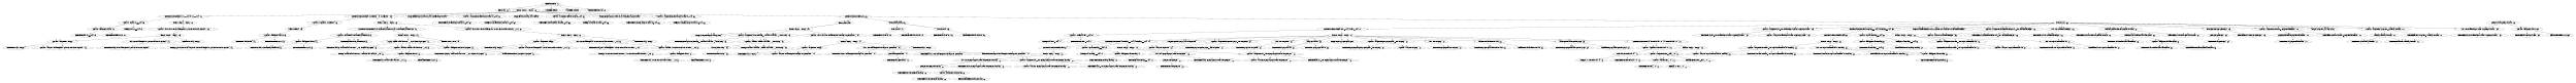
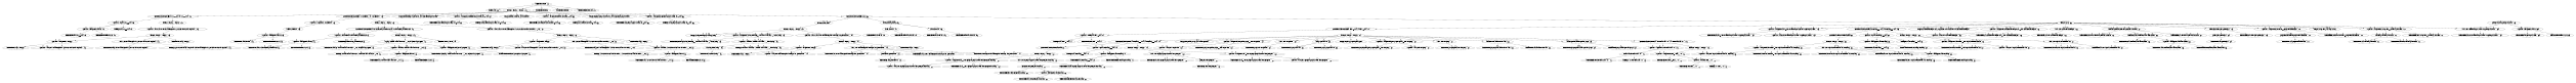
  digraph {
    n1 [label=<(METHOD,execute)<SUB>140</SUB>>]
    n2 [label=<(PARAM,this)<SUB>140</SUB>>]
    n3 [label=<(BLOCK,&lt;empty&gt;,&lt;empty&gt;)<SUB>140</SUB>>]
    n4 [label=<(MODIFIER,PUBLIC)>]
    n5 [label=<(MODIFIER,VIRTUAL)>]
    n6 [label=<(METHOD_RETURN,void)<SUB>140</SUB>>]
    n7 [label=<(CONTROL_STRUCTURE,if (src == null),if (src == null))<SUB>142</SUB>>]
    n8 [label=<(CONTROL_STRUCTURE,if (!src.isExists()),if (!src.isExists()))<SUB>145</SUB>>]
    n9 [label=<(LOCAL,BufferedInputStream bis: java.io.BufferedInputStream)>]
    n10 [label=<(&lt;operator&gt;.assignment,BufferedInputStream bis = null)<SUB>154</SUB>>]
    n11 [label=<(LOCAL,Reader instream: java.io.Reader)>]
    n12 [label=<(&lt;operator&gt;.assignment,Reader instream = null)<SUB>155</SUB>>]
    n13 [label=<(LOCAL,ByteArrayInputStream tis: java.io.ByteArrayInputStream)>]
    n14 [label=<(&lt;operator&gt;.assignment,ByteArrayInputStream tis = null)<SUB>156</SUB>>]
    n15 [label=<(CONTROL_STRUCTURE,try,try)<SUB>158</SUB>>]
    n16 [label=<(&lt;operator&gt;.equals,src == null)<SUB>142</SUB>>]
    n17 [label=<(BLOCK,&lt;empty&gt;,&lt;empty&gt;)<SUB>142</SUB>>]
    n18 [label=<(&lt;operator&gt;.logicalNot,!src.isExists())<SUB>145</SUB>>]
    n19 [label=<(BLOCK,&lt;empty&gt;,&lt;empty&gt;)<SUB>145</SUB>>]
    n20 [label=<(IDENTIFIER,bis,BufferedInputStream bis = null)<SUB>154</SUB>>]
    n21 [label=<(LITERAL,null,BufferedInputStream bis = null)<SUB>154</SUB>>]
    n22 [label=<(IDENTIFIER,instream,Reader instream = null)<SUB>155</SUB>>]
    n23 [label=<(LITERAL,null,Reader instream = null)<SUB>155</SUB>>]
    n24 [label=<(IDENTIFIER,tis,ByteArrayInputStream tis = null)<SUB>156</SUB>>]
    n25 [label=<(LITERAL,null,ByteArrayInputStream tis = null)<SUB>156</SUB>>]
    n26 [label=<(BLOCK,try,try)<SUB>158</SUB>>]
    n27 [label=<(BLOCK,catch,catch)>]
    n28 [label=<(BLOCK,finally,finally)<SUB>195</SUB>>]
    n29 [label=<(&lt;operator&gt;.fieldAccess,this.src)<SUB>142</SUB>>]
    n30 [label=<(LITERAL,null,src == null)<SUB>142</SUB>>]
    n31 [label=<(&lt;operator&gt;.throw,throw new BuildException(&quot;A source resource is required.&quot;);)<SUB>143</SUB>>]
    n32 [label=<(IDENTIFIER,this,src == null)<SUB>142</SUB>>]
    n33 [label=<(FIELD_IDENTIFIER,src,src)<SUB>142</SUB>>]
    n34 [label=<(BLOCK,&lt;empty&gt;,&lt;empty&gt;)<SUB>143</SUB>>]
    n35 [label=<(&lt;operator&gt;.assignment,&lt;empty&gt;)>]
    n36 [label=<(&lt;init&gt;,new BuildException(&quot;A source resource is required.&quot;))<SUB>143</SUB>>]
    n37 [label=<(IDENTIFIER,$obj2,&lt;empty&gt;)>]
    n38 [label=<(IDENTIFIER,$obj2,&lt;empty&gt;)>]
    n39 [label=<(&lt;operator&gt;.alloc,new BuildException(&quot;A source resource is required.&quot;))<SUB>143</SUB>>]
    n40 [label=<(IDENTIFIER,$obj2,new BuildException(&quot;A source resource is required.&quot;))>]
    n41 [label=<(LITERAL,&quot;A source resource is required.&quot;,new BuildException(&quot;A source resource is required.&quot;))<SUB>143</SUB>>]
    n42 [label=<(isExists,isExists())<SUB>145</SUB>>]
    n43 [label=<(CONTROL_STRUCTURE,if (src instanceof JavaResource),if (src instanceof JavaResource))<SUB>146</SUB>>]
    n44 [label=<(&lt;operator&gt;.throw,throw new BuildException(&quot;Source resource does not exist: &quot; + src);)<SUB>151</SUB>>]
    n45 [label=<(&lt;operator&gt;.fieldAccess,this.src)<SUB>145</SUB>>]
    n46 [label=<(IDENTIFIER,this,isExists())<SUB>145</SUB>>]
    n47 [label=<(FIELD_IDENTIFIER,src,src)<SUB>145</SUB>>]
    n48 [label=<(&lt;operator&gt;.instanceOf,src instanceof JavaResource)<SUB>146</SUB>>]
    n49 [label=<(BLOCK,&lt;empty&gt;,&lt;empty&gt;)<SUB>146</SUB>>]
    n50 [label=<(BLOCK,&lt;empty&gt;,&lt;empty&gt;)<SUB>151</SUB>>]
    n51 [label=<(&lt;operator&gt;.fieldAccess,this.src)<SUB>146</SUB>>]
    n52 [label=<(TYPE_REF,JavaResource,JavaResource)<SUB>146</SUB>>]
    n53 [label=<(log,log(&quot;Unable to find resource &quot; + src, Project.MSG_WARN))<SUB>148</SUB>>]
    n54 [label=<(RETURN,return;,return;)<SUB>149</SUB>>]
    n55 [label=<(IDENTIFIER,this,src instanceof JavaResource)<SUB>146</SUB>>]
    n56 [label=<(FIELD_IDENTIFIER,src,src)<SUB>146</SUB>>]
    n57 [label=<(IDENTIFIER,this,log(&quot;Unable to find resource &quot; + src, Project.MSG_WARN))<SUB>148</SUB>>]
    n58 [label=<(&lt;operator&gt;.addition,&quot;Unable to find resource &quot; + src)<SUB>148</SUB>>]
    n59 [label=<(&lt;operator&gt;.fieldAccess,Project.MSG_WARN)<SUB>148</SUB>>]
    n60 [label=<(LITERAL,&quot;Unable to find resource &quot;,&quot;Unable to find resource &quot; + src)<SUB>148</SUB>>]
    n61 [label=<(&lt;operator&gt;.fieldAccess,this.src)<SUB>148</SUB>>]
    n62 [label=<(IDENTIFIER,Project,log(&quot;Unable to find resource &quot; + src, Project.MSG_WARN))<SUB>148</SUB>>]
    n63 [label=<(FIELD_IDENTIFIER,MSG_WARN,MSG_WARN)<SUB>148</SUB>>]
    n64 [label=<(IDENTIFIER,this,&quot;Unable to find resource &quot; + src)<SUB>148</SUB>>]
    n65 [label=<(FIELD_IDENTIFIER,src,src)<SUB>148</SUB>>]
    n66 [label=<(&lt;operator&gt;.assignment,&lt;empty&gt;)>]
    n67 [label=<(&lt;init&gt;,new BuildException(&quot;Source resource does not exist: &quot; + src))<SUB>151</SUB>>]
    n68 [label=<(IDENTIFIER,$obj3,&lt;empty&gt;)>]
    n69 [label=<(IDENTIFIER,$obj3,&lt;empty&gt;)>]
    n70 [label=<(&lt;operator&gt;.alloc,new BuildException(&quot;Source resource does not exist: &quot; + src))<SUB>151</SUB>>]
    n71 [label=<(IDENTIFIER,$obj3,new BuildException(&quot;Source resource does not exist: &quot; + src))>]
    n72 [label=<(&lt;operator&gt;.addition,&quot;Source resource does not exist: &quot; + src)<SUB>151</SUB>>]
    n73 [label=<(LITERAL,&quot;Source resource does not exist: &quot;,&quot;Source resource does not exist: &quot; + src)<SUB>151</SUB>>]
    n74 [label=<(&lt;operator&gt;.fieldAccess,this.src)<SUB>151</SUB>>]
    n75 [label=<(IDENTIFIER,this,&quot;Source resource does not exist: &quot; + src)<SUB>151</SUB>>]
    n76 [label=<(FIELD_IDENTIFIER,src,src)<SUB>151</SUB>>]
    n77 [label=<(&lt;operator&gt;.assignment,bis = new BufferedInputStream(src.getInputStream()))<SUB>159</SUB>>]
    n78 [label=<(&lt;init&gt;,new BufferedInputStream(src.getInputStream()))<SUB>159</SUB>>]
    n79 [label=<(CONTROL_STRUCTURE,if (encoding == null),if (encoding == null))<SUB>160</SUB>>]
    n80 [label=<(LOCAL,ChainReaderHelper crh: org.apache.tools.ant.filters.util.ChainReaderHelper)>]
    n81 [label=<(&lt;operator&gt;.assignment,ChainReaderHelper crh = new ChainReaderHelper())<SUB>166</SUB>>]
    n82 [label=<(&lt;init&gt;,new ChainReaderHelper())<SUB>166</SUB>>]
    n83 [label=<(setPrimaryReader,setPrimaryReader(instream))<SUB>167</SUB>>]
    n84 [label=<(setProject,setProject(getProject()))<SUB>169</SUB>>]
    n85 [label=<(&lt;operator&gt;.assignment,instream = getAssembledReader())<SUB>170</SUB>>]
    n86 [label=<(LOCAL,String text: java.lang.String)>]
    n87 [label=<(&lt;operator&gt;.assignment,String text = readFully(instream))<SUB>172</SUB>>]
    n88 [label=<(CONTROL_STRUCTURE,if (text != null),if (text != null))<SUB>174</SUB>>]
    n89 [label=<(BLOCK,&lt;empty&gt;,&lt;empty&gt;)<SUB>192</SUB>>]
    n90 [label=<(close,close(bis))<SUB>196</SUB>>]
    n91 [label=<(close,close(tis))<SUB>197</SUB>>]
    n92 [label=<(IDENTIFIER,bis,bis = new BufferedInputStream(src.getInputStream()))<SUB>159</SUB>>]
    n93 [label=<(&lt;operator&gt;.alloc,new BufferedInputStream(src.getInputStream()))<SUB>159</SUB>>]
    n94 [label=<(IDENTIFIER,bis,new BufferedInputStream(src.getInputStream()))<SUB>159</SUB>>]
    n95 [label=<(&lt;operator&gt;.equals,encoding == null)<SUB>160</SUB>>]
    n96 [label=<(BLOCK,&lt;empty&gt;,&lt;empty&gt;)<SUB>160</SUB>>]
    n97 [label=<(CONTROL_STRUCTURE,else,else)<SUB>162</SUB>>]
    n98 [label=<(IDENTIFIER,crh,ChainReaderHelper crh = new ChainReaderHelper())<SUB>166</SUB>>]
    n99 [label=<(&lt;operator&gt;.alloc,new ChainReaderHelper())<SUB>166</SUB>>]
    n100 [label=<(IDENTIFIER,crh,new ChainReaderHelper())<SUB>166</SUB>>]
    n101 [label=<(setFilterChains,setFilterChains(filterChains))<SUB>168</SUB>>]
    n102 [label=<(IDENTIFIER,crh,setPrimaryReader(instream))<SUB>167</SUB>>]
    n103 [label=<(IDENTIFIER,instream,setPrimaryReader(instream))<SUB>167</SUB>>]
    n104 [label=<(IDENTIFIER,crh,setFilterChains(filterChains))<SUB>168</SUB>>]
    n105 [label=<(&lt;operator&gt;.fieldAccess,this.filterChains)<SUB>168</SUB>>]
    n106 [label=<(IDENTIFIER,crh,setProject(getProject()))<SUB>169</SUB>>]
    n107 [label=<(getProject,getProject())<SUB>169</SUB>>]
    n108 [label=<(IDENTIFIER,instream,instream = getAssembledReader())<SUB>170</SUB>>]
    n109 [label=<(getAssembledReader,getAssembledReader())<SUB>170</SUB>>]
    n110 [label=<(IDENTIFIER,text,String text = readFully(instream))<SUB>172</SUB>>]
    n111 [label=<(readFully,readFully(instream))<SUB>172</SUB>>]
    n112 [label=<(&lt;operator&gt;.notEquals,text != null)<SUB>174</SUB>>]
    n113 [label=<(BLOCK,&lt;empty&gt;,&lt;empty&gt;)<SUB>174</SUB>>]
    n114 [label=<(getInputStream,getInputStream())<SUB>159</SUB>>]
    n115 [label=<(&lt;operator&gt;.fieldAccess,this.src)<SUB>159</SUB>>]
    n116 [label=<(IDENTIFIER,this,getInputStream())<SUB>159</SUB>>]
    n117 [label=<(FIELD_IDENTIFIER,src,src)<SUB>159</SUB>>]
    n118 [label=<(&lt;operator&gt;.fieldAccess,this.encoding)<SUB>160</SUB>>]
    n119 [label=<(LITERAL,null,encoding == null)<SUB>160</SUB>>]
    n120 [label=<(&lt;operator&gt;.assignment,instream = new InputStreamReader(bis))<SUB>161</SUB>>]
    n121 [label=<(&lt;init&gt;,new InputStreamReader(bis))<SUB>161</SUB>>]
    n122 [label=<(BLOCK,&lt;empty&gt;,&lt;empty&gt;)<SUB>162</SUB>>]
    n123 [label=<(IDENTIFIER,this,encoding == null)<SUB>160</SUB>>]
    n124 [label=<(FIELD_IDENTIFIER,encoding,encoding)<SUB>160</SUB>>]
    n125 [label=<(IDENTIFIER,instream,instream = new InputStreamReader(bis))<SUB>161</SUB>>]
    n126 [label=<(&lt;operator&gt;.alloc,new InputStreamReader(bis))<SUB>161</SUB>>]
    n127 [label=<(IDENTIFIER,instream,new InputStreamReader(bis))<SUB>161</SUB>>]
    n128 [label=<(IDENTIFIER,bis,new InputStreamReader(bis))<SUB>161</SUB>>]
    n129 [label=<(&lt;operator&gt;.assignment,instream = new InputStreamReader(bis, encoding))<SUB>163</SUB>>]
    n130 [label=<(&lt;init&gt;,new InputStreamReader(bis, encoding))<SUB>163</SUB>>]
    n131 [label=<(IDENTIFIER,instream,instream = new InputStreamReader(bis, encoding))<SUB>163</SUB>>]
    n132 [label=<(&lt;operator&gt;.alloc,new InputStreamReader(bis, encoding))<SUB>163</SUB>>]
    n133 [label=<(IDENTIFIER,instream,new InputStreamReader(bis, encoding))<SUB>163</SUB>>]
    n134 [label=<(IDENTIFIER,bis,new InputStreamReader(bis, encoding))<SUB>163</SUB>>]
    n135 [label=<(&lt;operator&gt;.fieldAccess,this.encoding)<SUB>163</SUB>>]
+   n136 [label=<(IDENTIFIER,this,new InputStreamReader(bis, encoding))<SUB>163</SUB>>]
    n137 [label=<(FIELD_IDENTIFIER,encoding,encoding)<SUB>163</SUB>>]
    n138 [label=<(IDENTIFIER,this,setFilterChains(filterChains))<SUB>168</SUB>>]
    n139 [label=<(FIELD_IDENTIFIER,filterChains,filterChains)<SUB>168</SUB>>]
    n140 [label=<(IDENTIFIER,this,getProject())<SUB>169</SUB>>]
    n141 [label=<(IDENTIFIER,crh,getAssembledReader())<SUB>170</SUB>>]
    n142 [label=<(IDENTIFIER,crh,readFully(instream))<SUB>172</SUB>>]
    n143 [label=<(IDENTIFIER,instream,readFully(instream))<SUB>172</SUB>>]
    n144 [label=<(IDENTIFIER,text,text != null)<SUB>174</SUB>>]
    n145 [label=<(LITERAL,null,text != null)<SUB>174</SUB>>]
    n146 [label=<(CONTROL_STRUCTURE,if (!text.endsWith(&quot;\n&quot;)),if (!text.endsWith(&quot;\n&quot;)))<SUB>175</SUB>>]
    n147 [label=<(CONTROL_STRUCTURE,if (encoding == null),if (encoding == null))<SUB>179</SUB>>]
    n148 [label=<(LOCAL,Properties props: java.util.Properties)>]
    n149 [label=<(&lt;operator&gt;.assignment,Properties props = new Properties())<SUB>184</SUB>>]
    n150 [label=<(&lt;init&gt;,new Properties())<SUB>184</SUB>>]
    n151 [label=<(load,props.load(tis))<SUB>185</SUB>>]
    n152 [label=<(LOCAL,Property propertyTask: ANY)>]
    n153 [label=<(&lt;operator&gt;.assignment,ANY propertyTask = new Property())<SUB>187</SUB>>]
    n154 [label=<(&lt;init&gt;,new Property())<SUB>187</SUB>>]
    n155 [label=<(bindToOwner,bindToOwner(this))<SUB>188</SUB>>]
    n156 [label=<(addProperties,addProperties(props))<SUB>189</SUB>>]
    n157 [label=<(&lt;operator&gt;.logicalNot,!text.endsWith(&quot;\n&quot;))<SUB>175</SUB>>]
    n158 [label=<(BLOCK,&lt;empty&gt;,&lt;empty&gt;)<SUB>175</SUB>>]
    n159 [label=<(&lt;operator&gt;.equals,encoding == null)<SUB>179</SUB>>]
    n160 [label=<(BLOCK,&lt;empty&gt;,&lt;empty&gt;)<SUB>179</SUB>>]
    n161 [label=<(CONTROL_STRUCTURE,else,else)<SUB>181</SUB>>]
    n162 [label=<(IDENTIFIER,props,Properties props = new Properties())<SUB>184</SUB>>]
    n163 [label=<(&lt;operator&gt;.alloc,new Properties())<SUB>184</SUB>>]
    n164 [label=<(IDENTIFIER,props,new Properties())<SUB>184</SUB>>]
    n165 [label=<(IDENTIFIER,props,props.load(tis))<SUB>185</SUB>>]
    n166 [label=<(IDENTIFIER,tis,props.load(tis))<SUB>185</SUB>>]
    n167 [label=<(IDENTIFIER,propertyTask,ANY propertyTask = new Property())<SUB>187</SUB>>]
    n168 [label=<(&lt;operator&gt;.alloc,new Property())<SUB>187</SUB>>]
    n169 [label=<(IDENTIFIER,propertyTask,new Property())<SUB>187</SUB>>]
    n170 [label=<(IDENTIFIER,propertyTask,bindToOwner(this))<SUB>188</SUB>>]
    n171 [label=<(IDENTIFIER,this,bindToOwner(this))<SUB>188</SUB>>]
    n172 [label=<(IDENTIFIER,propertyTask,addProperties(props))<SUB>189</SUB>>]
    n173 [label=<(IDENTIFIER,props,addProperties(props))<SUB>189</SUB>>]
    n174 [label=<(endsWith,text.endsWith(&quot;\n&quot;))<SUB>175</SUB>>]
    n175 [label=<(&lt;operator&gt;.assignment,text = text + &quot;\n&quot;)<SUB>176</SUB>>]
    n176 [label=<(IDENTIFIER,text,text.endsWith(&quot;\n&quot;))<SUB>175</SUB>>]
    n177 [label=<(LITERAL,&quot;\n&quot;,text.endsWith(&quot;\n&quot;))<SUB>175</SUB>>]
    n178 [label=<(IDENTIFIER,text,text = text + &quot;\n&quot;)<SUB>176</SUB>>]
    n179 [label=<(&lt;operator&gt;.addition,text + &quot;\n&quot;)<SUB>176</SUB>>]
    n180 [label=<(IDENTIFIER,text,text + &quot;\n&quot;)<SUB>176</SUB>>]
    n181 [label=<(LITERAL,&quot;\n&quot;,text + &quot;\n&quot;)<SUB>176</SUB>>]
    n182 [label=<(&lt;operator&gt;.fieldAccess,this.encoding)<SUB>179</SUB>>]
    n183 [label=<(LITERAL,null,encoding == null)<SUB>179</SUB>>]
    n184 [label=<(&lt;operator&gt;.assignment,tis = new ByteArrayInputStream(text.getBytes()))<SUB>180</SUB>>]
    n185 [label=<(&lt;init&gt;,new ByteArrayInputStream(text.getBytes()))<SUB>180</SUB>>]
    n186 [label=<(BLOCK,&lt;empty&gt;,&lt;empty&gt;)<SUB>181</SUB>>]
    n187 [label=<(IDENTIFIER,this,encoding == null)<SUB>179</SUB>>]
    n188 [label=<(FIELD_IDENTIFIER,encoding,encoding)<SUB>179</SUB>>]
    n189 [label=<(IDENTIFIER,tis,tis = new ByteArrayInputStream(text.getBytes()))<SUB>180</SUB>>]
    n190 [label=<(&lt;operator&gt;.alloc,new ByteArrayInputStream(text.getBytes()))<SUB>180</SUB>>]
    n191 [label=<(IDENTIFIER,tis,new ByteArrayInputStream(text.getBytes()))<SUB>180</SUB>>]
    n192 [label=<(getBytes,text.getBytes())<SUB>180</SUB>>]
    n193 [label=<(IDENTIFIER,text,text.getBytes())<SUB>180</SUB>>]
    n194 [label=<(&lt;operator&gt;.assignment,tis = new ByteArrayInputStream(text.getBytes(encoding)))<SUB>182</SUB>>]
    n195 [label=<(&lt;init&gt;,new ByteArrayInputStream(text.getBytes(encoding)))<SUB>182</SUB>>]
    n196 [label=<(IDENTIFIER,tis,tis = new ByteArrayInputStream(text.getBytes(encoding)))<SUB>182</SUB>>]
    n197 [label=<(&lt;operator&gt;.alloc,new ByteArrayInputStream(text.getBytes(encoding)))<SUB>182</SUB>>]
    n198 [label=<(IDENTIFIER,tis,new ByteArrayInputStream(text.getBytes(encoding)))<SUB>182</SUB>>]
    n199 [label=<(getBytes,text.getBytes(encoding))<SUB>182</SUB>>]
    n200 [label=<(IDENTIFIER,text,text.getBytes(encoding))<SUB>182</SUB>>]
    n201 [label=<(&lt;operator&gt;.fieldAccess,this.encoding)<SUB>182</SUB>>]
    n202 [label=<(IDENTIFIER,this,text.getBytes(encoding))<SUB>182</SUB>>]
    n203 [label=<(FIELD_IDENTIFIER,encoding,encoding)<SUB>182</SUB>>]
    n204 [label=<(LOCAL,String message: java.lang.String)>]
    n205 [label=<(&lt;operator&gt;.assignment,String message = &quot;Unable to load file: &quot; + ioe.toString())<SUB>193</SUB>>]
    n206 [label=<(&lt;operator&gt;.throw,throw new BuildException(message, ioe, getLocation());)<SUB>194</SUB>>]
    n207 [label=<(IDENTIFIER,message,String message = &quot;Unable to load file: &quot; + ioe.toString())<SUB>193</SUB>>]
    n208 [label=<(&lt;operator&gt;.addition,&quot;Unable to load file: &quot; + ioe.toString())<SUB>193</SUB>>]
    n209 [label=<(BLOCK,&lt;empty&gt;,&lt;empty&gt;)<SUB>194</SUB>>]
    n210 [label=<(LITERAL,&quot;Unable to load file: &quot;,&quot;Unable to load file: &quot; + ioe.toString())<SUB>193</SUB>>]
    n211 [label=<(toString,ioe.toString())<SUB>193</SUB>>]
    n212 [label=<(IDENTIFIER,ioe,ioe.toString())<SUB>193</SUB>>]
    n213 [label=<(&lt;operator&gt;.assignment,&lt;empty&gt;)>]
    n214 [label=<(&lt;init&gt;,new BuildException(message, ioe, getLocation()))<SUB>194</SUB>>]
    n215 [label=<(IDENTIFIER,$obj12,&lt;empty&gt;)>]
    n216 [label=<(IDENTIFIER,$obj12,&lt;empty&gt;)>]
    n217 [label=<(&lt;operator&gt;.alloc,new BuildException(message, ioe, getLocation()))<SUB>194</SUB>>]
    n218 [label=<(IDENTIFIER,$obj12,new BuildException(message, ioe, getLocation()))>]
    n219 [label=<(IDENTIFIER,message,new BuildException(message, ioe, getLocation()))<SUB>194</SUB>>]
    n220 [label=<(IDENTIFIER,ioe,new BuildException(message, ioe, getLocation()))<SUB>194</SUB>>]
    n221 [label=<(getLocation,getLocation())<SUB>194</SUB>>]
    n222 [label=<(IDENTIFIER,this,getLocation())<SUB>194</SUB>>]
    n223 [label=<(IDENTIFIER,FileUtils,close(bis))<SUB>196</SUB>>]
    n224 [label=<(IDENTIFIER,bis,close(bis))<SUB>196</SUB>>]
    n225 [label=<(IDENTIFIER,FileUtils,close(tis))<SUB>197</SUB>>]
    n226 [label=<(IDENTIFIER,tis,close(tis))<SUB>197</SUB>>]
    n1 -> n2
    n1 -> n3
    n1 -> n4
    n1 -> n5
    n1 -> n6
    n3 -> n7
    n3 -> n8
    n3 -> n9
    n3 -> n10
    n3 -> n11
    n3 -> n12
    n3 -> n13
    n3 -> n14
    n3 -> n15
    n7 -> n16
    n7 -> n17
    n8 -> n18
    n8 -> n19
    n10 -> n20
    n10 -> n21
    n12 -> n22
    n12 -> n23
    n14 -> n24
    n14 -> n25
    n15 -> n26
    n15 -> n27
    n15 -> n28
    n16 -> n29
    n16 -> n30
    n17 -> n31
    n18 -> n42
    n19 -> n43
    n19 -> n44
    n26 -> n77
    n26 -> n78
    n26 -> n79
    n26 -> n80
    n26 -> n81
    n26 -> n82
    n26 -> n83
    n26 -> n84
    n26 -> n85
    n26 -> n86
    n26 -> n87
    n26 -> n88
    n27 -> n89
    n28 -> n90
    n28 -> n91
    n29 -> n32
    n29 -> n33
    n31 -> n34
    n34 -> n35
    n34 -> n36
    n34 -> n37
    n35 -> n38
    n35 -> n39
    n36 -> n40
    n36 -> n41
    n42 -> n45
    n43 -> n48
    n43 -> n49
    n44 -> n50
    n45 -> n46
    n45 -> n47
    n48 -> n51
    n48 -> n52
    n49 -> n53
    n49 -> n54
    n50 -> n66
    n50 -> n67
    n50 -> n68
    n51 -> n55
    n51 -> n56
    n53 -> n57
    n53 -> n58
    n53 -> n59
    n58 -> n60
    n58 -> n61
    n59 -> n62
    n59 -> n63
    n61 -> n64
    n61 -> n65
    n66 -> n69
    n66 -> n70
    n67 -> n71
    n67 -> n72
    n72 -> n73
    n72 -> n74
    n74 -> n75
    n74 -> n76
    n77 -> n92
    n77 -> n93
    n78 -> n94
    n79 -> n95
    n79 -> n96
    n79 -> n97
    n81 -> n98
    n81 -> n99
    n82 -> n100
    n83 -> n101
    n83 -> n102
    n83 -> n103
    n84 -> n106
    n84 -> n107
    n85 -> n108
    n85 -> n109
    n87 -> n110
    n87 -> n111
    n88 -> n112
    n88 -> n113
    n89 -> n204
    n89 -> n205
    n89 -> n206
    n90 -> n223
    n90 -> n224
    n91 -> n225
    n91 -> n226
    n95 -> n118
    n95 -> n119
    n96 -> n120
    n96 -> n121
    n97 -> n122
    n101 -> n104
    n101 -> n105
    n105 -> n138
    n105 -> n139
    n107 -> n140
    n109 -> n141
    n111 -> n142
    n111 -> n143
    n112 -> n144
    n112 -> n145
    n113 -> n146
    n113 -> n147
    n113 -> n148
    n113 -> n149
    n113 -> n150
    n113 -> n151
    n113 -> n152
    n113 -> n153
    n113 -> n154
    n113 -> n155
    n113 -> n156
    n114 -> n78
    n114 -> n115
    n115 -> n116
    n115 -> n117
    n118 -> n123
    n118 -> n124
    n120 -> n125
    n120 -> n126
    n121 -> n127
    n121 -> n128
    n122 -> n129
    n122 -> n130
    n129 -> n131
    n129 -> n132
    n130 -> n133
    n130 -> n134
    n130 -> n135
+   n135 -> n136
    n135 -> n137
    n146 -> n157
    n146 -> n158
    n147 -> n159
    n147 -> n160
    n147 -> n161
    n149 -> n162
    n149 -> n163
    n150 -> n164
    n151 -> n165
    n151 -> n166
    n153 -> n167
    n153 -> n168
    n154 -> n169
    n155 -> n170
    n155 -> n171
    n156 -> n172
    n156 -> n173
    n157 -> n174
    n158 -> n175
    n159 -> n182
    n159 -> n183
    n160 -> n184
    n160 -> n185
    n161 -> n186
    n174 -> n176
    n174 -> n177
    n175 -> n178
    n175 -> n179
    n179 -> n180
    n179 -> n181
    n182 -> n187
    n182 -> n188
    n184 -> n189
    n184 -> n190
    n185 -> n191
    n185 -> n192
    n186 -> n194
    n186 -> n195
    n192 -> n193
    n194 -> n196
    n194 -> n197
    n195 -> n198
    n195 -> n199
    n199 -> n200
    n199 -> n201
    n201 -> n202
    n201 -> n203
    n205 -> n207
    n205 -> n208
    n206 -> n209
    n208 -> n210
    n208 -> n211
    n209 -> n213
    n209 -> n214
    n209 -> n215
    n211 -> n212
    n213 -> n216
    n213 -> n217
    n214 -> n218
    n214 -> n219
    n214 -> n220
    n214 -> n221
    n221 -> n222
  }
